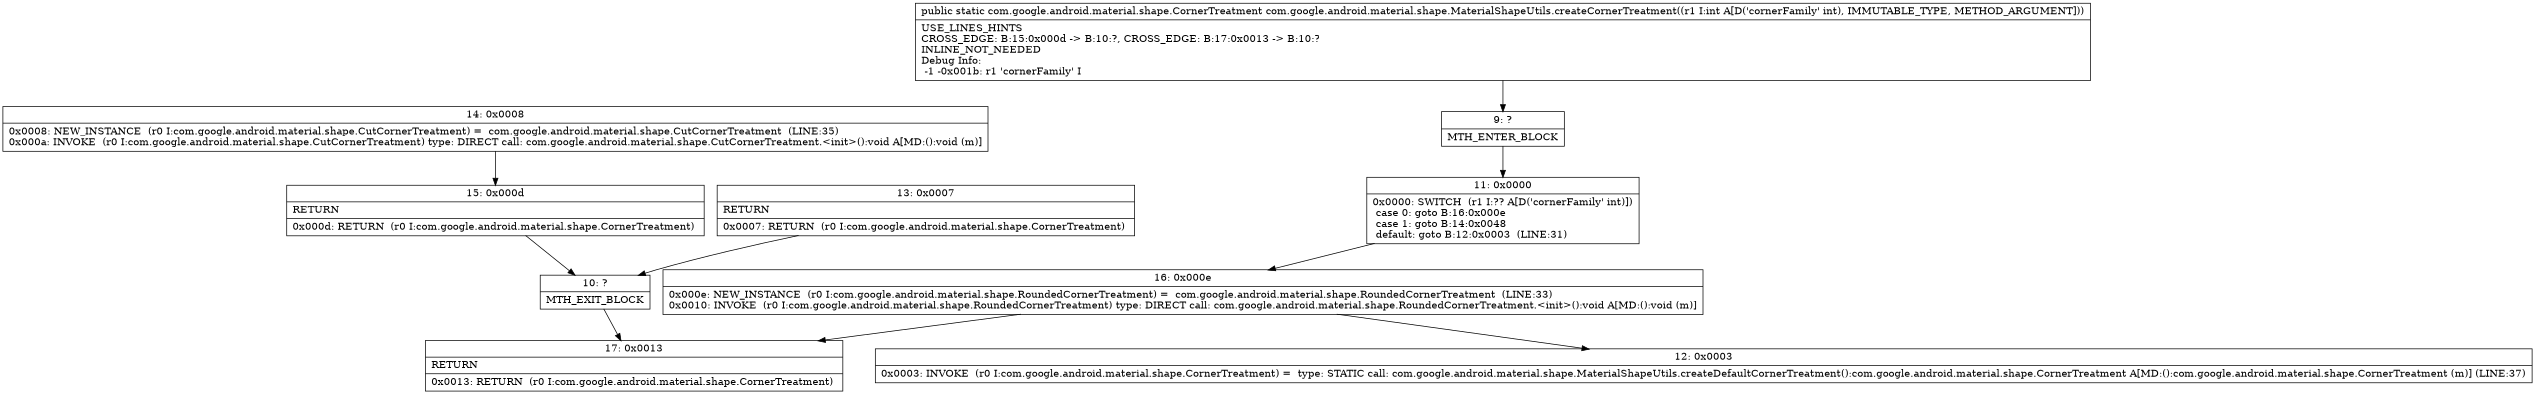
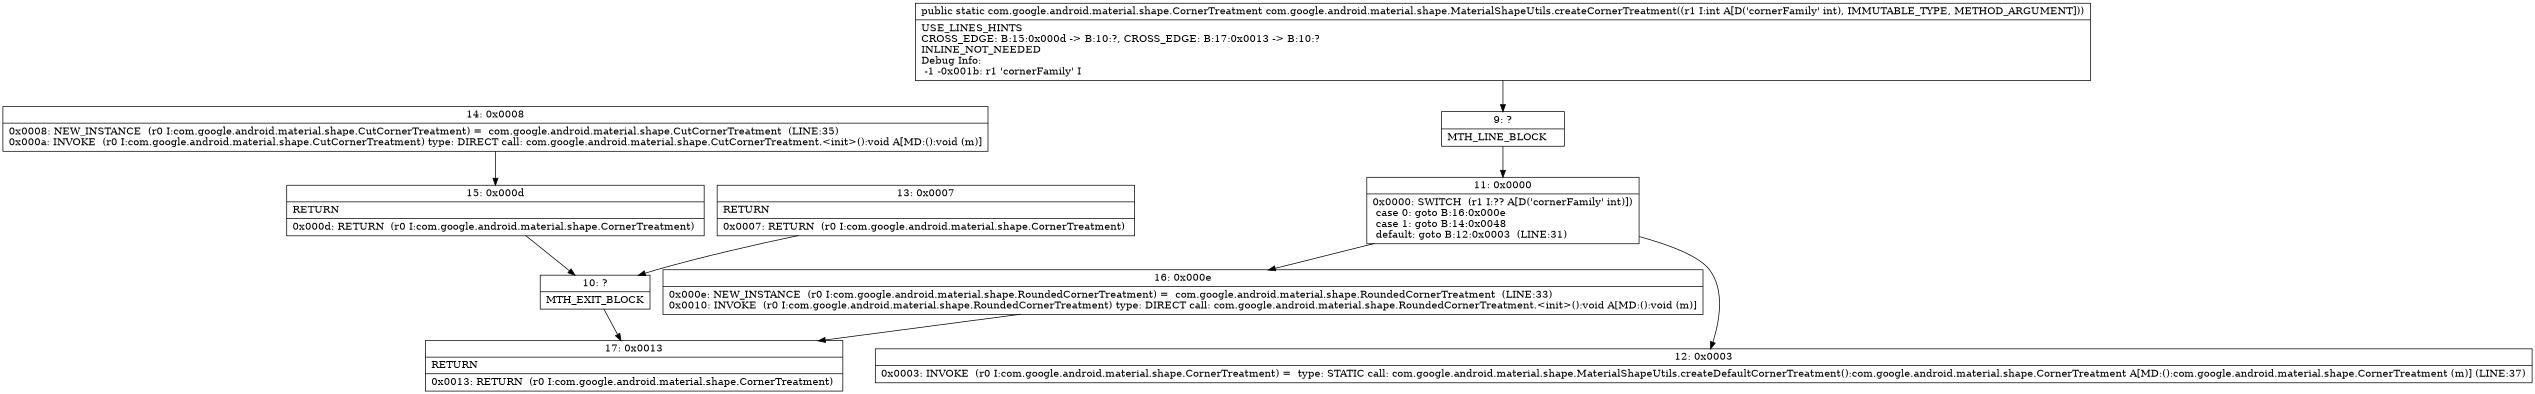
  digraph {
    node [shape=record]
-   n1 [label="{9\:\ ?|MTH_ENTER_BLOCK\l}"]
+   n1 [label="{9\:\ ?|MTH_LINE_BLOCK\l}"]
    n2 [label="{11\:\ 0x0000|0x0000: SWITCH  (r1 I:?? A[D('cornerFamily' int)])\l case 0: goto B:16:0x000e\l case 1: goto B:14:0x0048\l default: goto B:12:0x0003  (LINE:31)\l}"]
    n3 [label="{12\:\ 0x0003|0x0003: INVOKE  (r0 I:com.google.android.material.shape.CornerTreatment) =  type: STATIC call: com.google.android.material.shape.MaterialShapeUtils.createDefaultCornerTreatment():com.google.android.material.shape.CornerTreatment A[MD:():com.google.android.material.shape.CornerTreatment (m)] (LINE:37)\l}"]
    n4 [label="{16\:\ 0x000e|0x000e: NEW_INSTANCE  (r0 I:com.google.android.material.shape.RoundedCornerTreatment) =  com.google.android.material.shape.RoundedCornerTreatment  (LINE:33)\l0x0010: INVOKE  (r0 I:com.google.android.material.shape.RoundedCornerTreatment) type: DIRECT call: com.google.android.material.shape.RoundedCornerTreatment.\<init\>():void A[MD:():void (m)]\l}"]
    n5 [label="{14\:\ 0x0008|0x0008: NEW_INSTANCE  (r0 I:com.google.android.material.shape.CutCornerTreatment) =  com.google.android.material.shape.CutCornerTreatment  (LINE:35)\l0x000a: INVOKE  (r0 I:com.google.android.material.shape.CutCornerTreatment) type: DIRECT call: com.google.android.material.shape.CutCornerTreatment.\<init\>():void A[MD:():void (m)]\l}"]
    n6 [label="{15\:\ 0x000d|RETURN\l|0x000d: RETURN  (r0 I:com.google.android.material.shape.CornerTreatment) \l}"]
    n7 [label="{17\:\ 0x0013|RETURN\l|0x0013: RETURN  (r0 I:com.google.android.material.shape.CornerTreatment) \l}"]
    n8 [label="{13\:\ 0x0007|RETURN\l|0x0007: RETURN  (r0 I:com.google.android.material.shape.CornerTreatment) \l}"]
    n9 [label="{10\:\ ?|MTH_EXIT_BLOCK\l}"]
    n10 [label="{public static com.google.android.material.shape.CornerTreatment com.google.android.material.shape.MaterialShapeUtils.createCornerTreatment((r1 I:int A[D('cornerFamily' int), IMMUTABLE_TYPE, METHOD_ARGUMENT]))  | USE_LINES_HINTS\lCROSS_EDGE: B:15:0x000d \-\> B:10:?, CROSS_EDGE: B:17:0x0013 \-\> B:10:?\lINLINE_NOT_NEEDED\lDebug Info:\l  \-1 \-0x001b: r1 'cornerFamily' I\l}"]
    n1 -> n2
-   n4 -> n3
+   n2 -> n3
    n2 -> n4
    n4 -> n7
    n5 -> n6
    n6 -> n9
    n8 -> n9
    n9 -> n7
    n10 -> n1
  }
